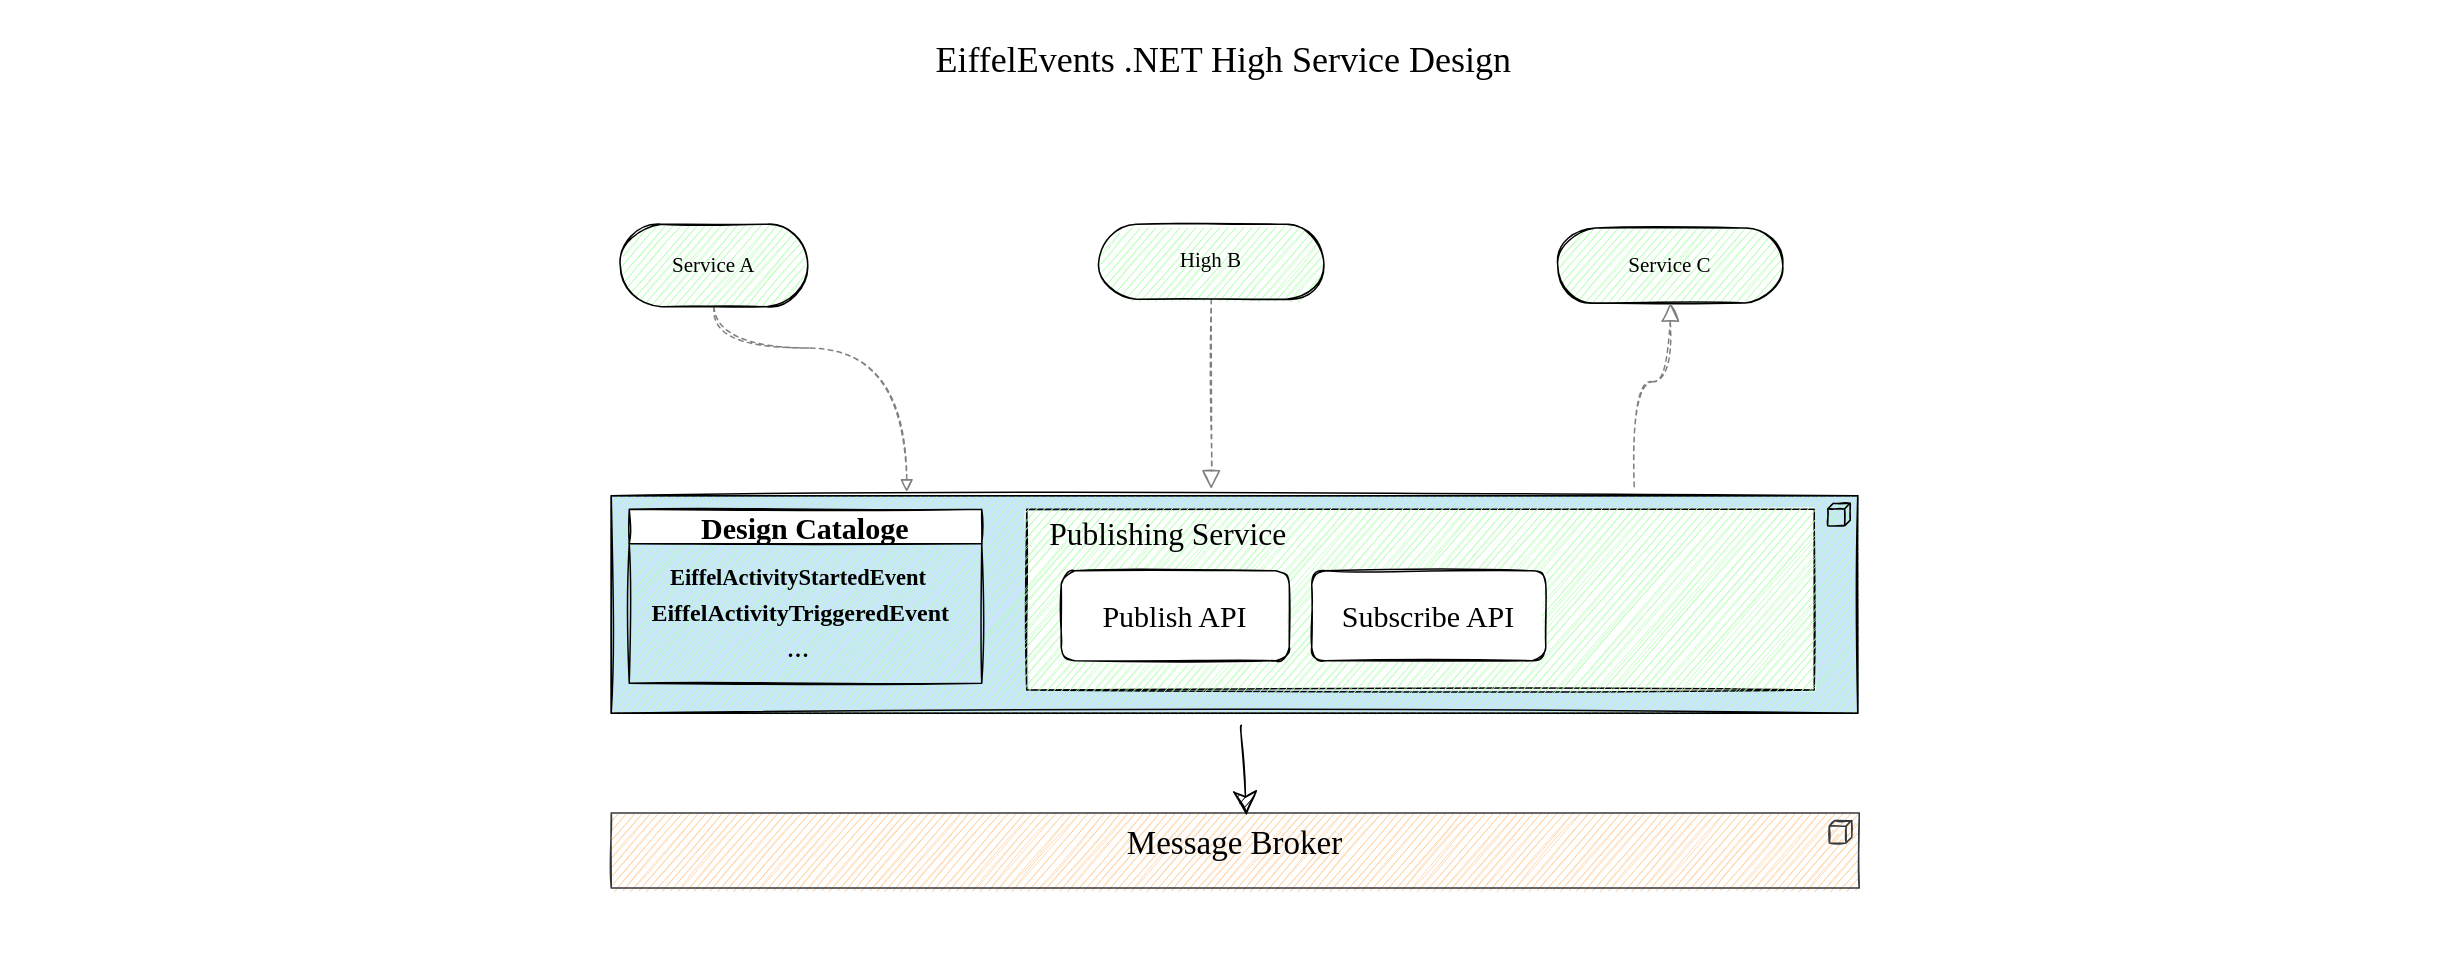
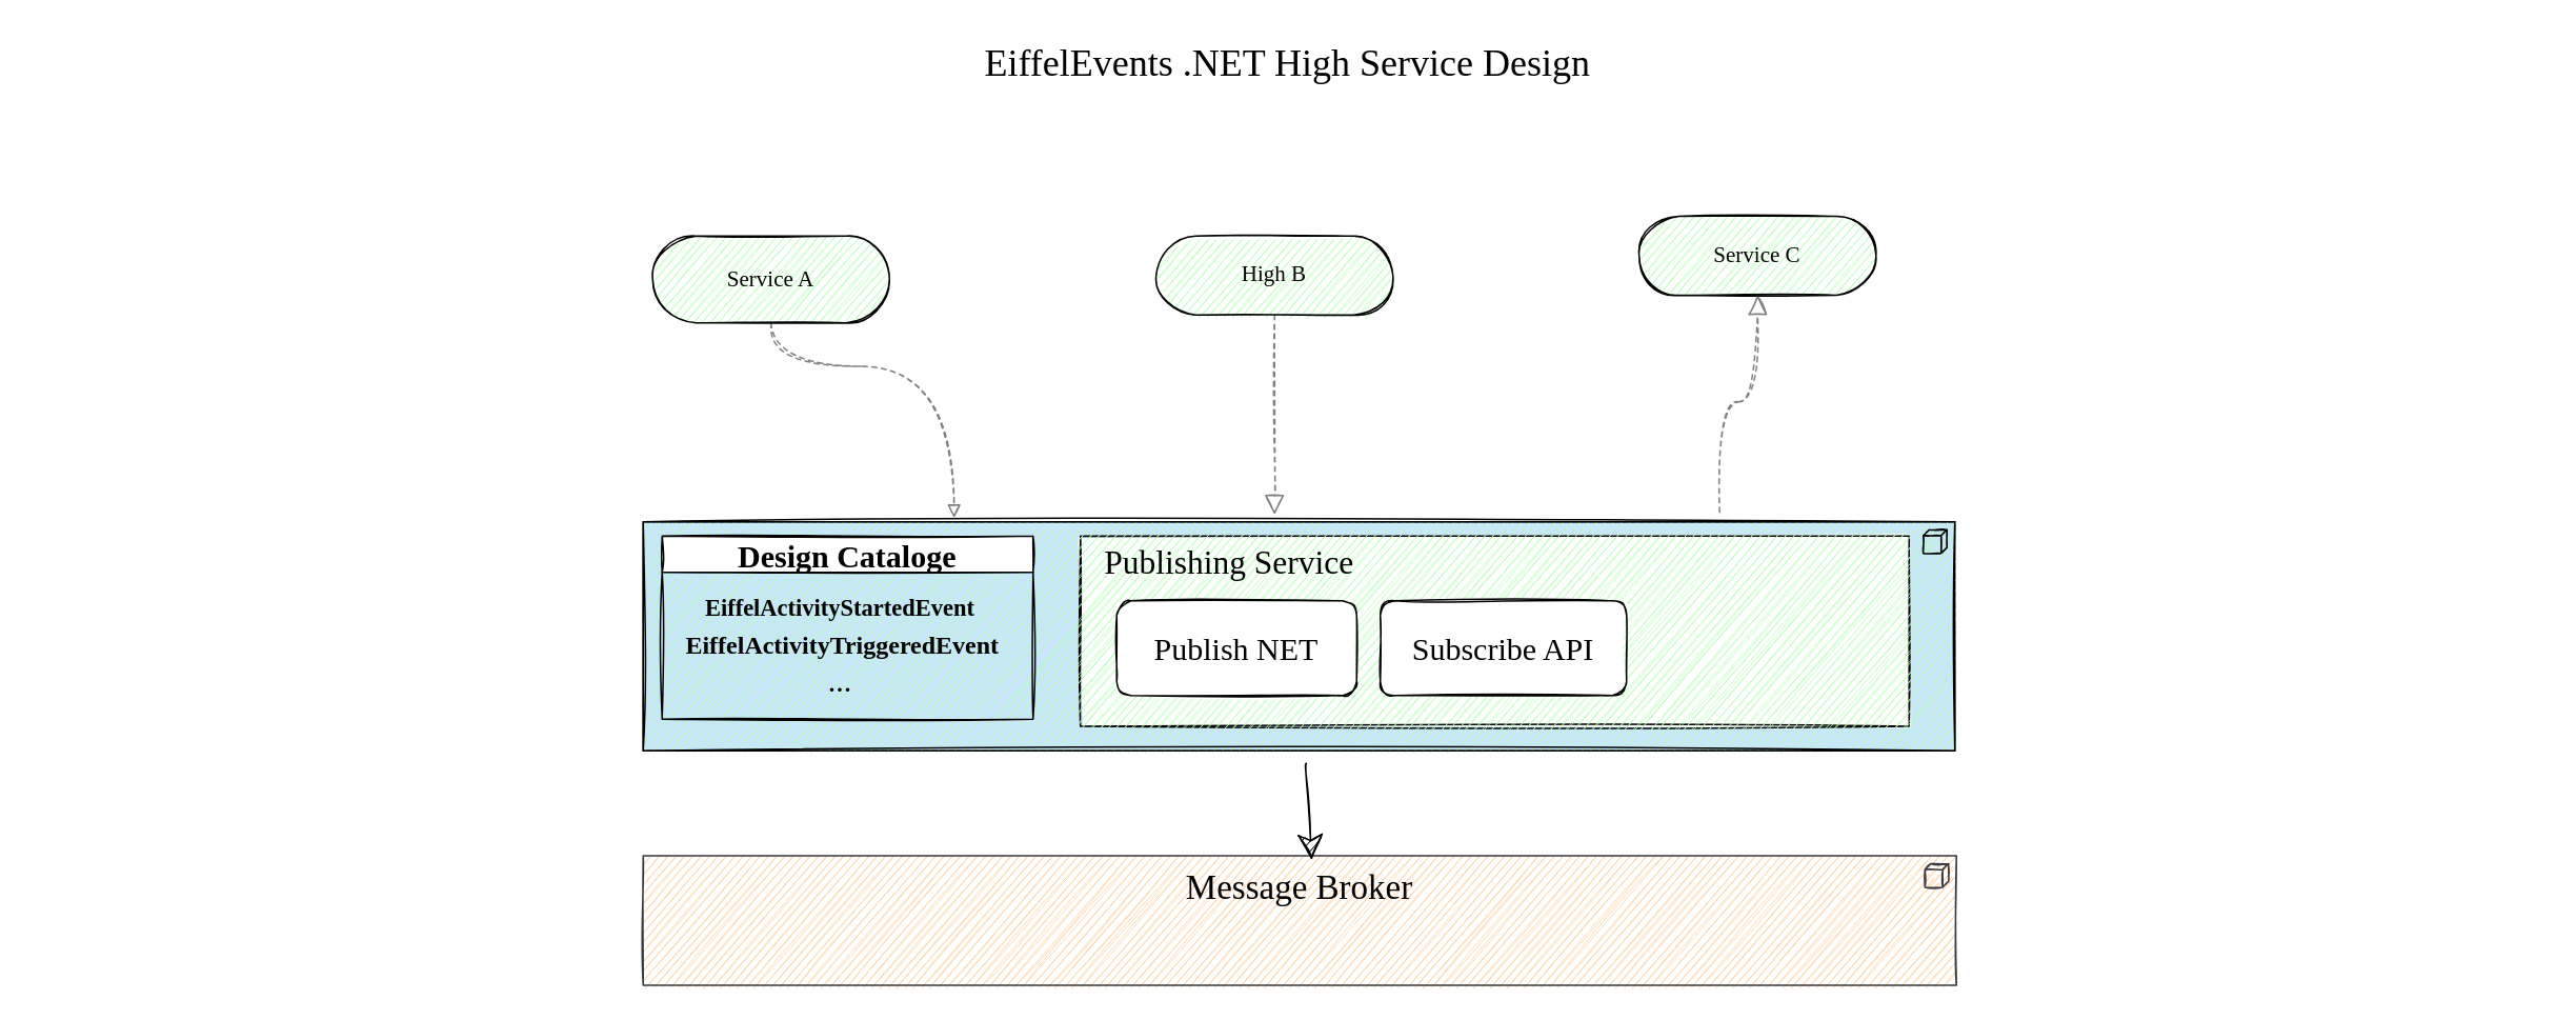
  <mxCell id="0" />
  <mxCell id="1" parent="0" />
- <mxCell id="2" value="&lt;font style=&quot;font-size: 22px&quot;&gt;Message Broker&lt;/font&gt;" style="html=1;whiteSpace=wrap;fillColor=#FFCC99;shape=mxgraph.archimate3.application;appType=node;archiType=square;fontSize=14;verticalAlign=top;sketch=1;hachureGap=4;pointerEvents=0;fontFamily=Architects Daughter;fontSource=https%3A%2F%2Ffonts.googleapis.com%2Fcss%3Ffamily%3DArchitects%2BDaughter;strokeColor=#36393d;" vertex="1" parent="1"><mxGeometry x="407" y="541.5" width="832" height="50" as="geometry" /></mxCell>
+ <mxCell id="2" value="&lt;font style=&quot;font-size: 22px&quot;&gt;Message Broker&lt;/font&gt;" style="html=1;whiteSpace=wrap;fillColor=#FFCC99;shape=mxgraph.archimate3.application;appType=node;archiType=square;fontSize=14;verticalAlign=top;sketch=1;hachureGap=4;pointerEvents=0;fontFamily=Architects Daughter;fontSource=https%3A%2F%2Ffonts.googleapis.com%2Fcss%3Ffamily%3DArchitects%2BDaughter;strokeColor=#36393d;" vertex="1" parent="1"><mxGeometry x="407" y="541.5" width="832" height="82" as="geometry" /></mxCell>
  <mxCell id="3" style="edgeStyle=elbowEdgeStyle;rounded=1;elbow=vertical;html=1;endArrow=block;endFill=0;jettySize=auto;orthogonalLoop=1;strokeColor=#808080;fontSize=14;dashed=1;sketch=1;fontFamily=Architects Daughter;fontSource=https%3A%2F%2Ffonts.googleapis.com%2Fcss%3Ffamily%3DArchitects%2BDaughter;sourcePerimeterSpacing=8;targetPerimeterSpacing=8;curved=1;exitX=0.5;exitY=1;exitDx=0;exitDy=0;exitPerimeter=0;" edge="1" parent="1" source="5"><mxGeometry relative="1" as="geometry"><mxPoint x="604" y="327.5" as="targetPoint" /><Array as="points"><mxPoint x="527" y="231.5" /></Array></mxGeometry></mxCell>
  <mxCell id="4" style="edgeStyle=elbowEdgeStyle;rounded=1;elbow=vertical;html=1;startSize=10;endArrow=block;endFill=0;endSize=10;jettySize=auto;orthogonalLoop=1;strokeColor=#808080;fontSize=14;dashed=1;sketch=1;fontFamily=Architects Daughter;fontSource=https%3A%2F%2Ffonts.googleapis.com%2Fcss%3Ffamily%3DArchitects%2BDaughter;sourcePerimeterSpacing=8;targetPerimeterSpacing=8;curved=1;exitX=0.5;exitY=1;exitDx=0;exitDy=0;exitPerimeter=0;" edge="1" parent="1" source="6"><mxGeometry relative="1" as="geometry"><mxPoint x="807" y="325.5" as="targetPoint" /><Array as="points"><mxPoint x="807" y="314.5" /></Array></mxGeometry></mxCell>
- <mxCell id="5" value="Service A" style="html=1;whiteSpace=wrap;fillColor=#AFFFAF;shape=mxgraph.archimate3.service;fontSize=14;sketch=1;hachureGap=4;pointerEvents=0;fontFamily=Architects Daughter;fontSource=https%3A%2F%2Ffonts.googleapis.com%2Fcss%3Ffamily%3DArchitects%2BDaughter;" vertex="1" parent="1"><mxGeometry x="413" y="149" width="125" height="55" as="geometry" /></mxCell>
+ <mxCell id="5" value="Service A" style="html=1;whiteSpace=wrap;fillColor=#AFFFAF;shape=mxgraph.archimate3.service;fontSize=14;sketch=1;hachureGap=4;pointerEvents=0;fontFamily=Architects Daughter;fontSource=https%3A%2F%2Ffonts.googleapis.com%2Fcss%3Ffamily%3DArchitects%2BDaughter;" vertex="1" parent="1"><mxGeometry x="413" y="149" width="150" height="55" as="geometry" /></mxCell>
  <mxCell id="6" value="High B" style="html=1;whiteSpace=wrap;fillColor=#AFFFAF;shape=mxgraph.archimate3.service;fontSize=14;sketch=1;hachureGap=4;pointerEvents=0;fontFamily=Architects Daughter;fontSource=https%3A%2F%2Ffonts.googleapis.com%2Fcss%3Ffamily%3DArchitects%2BDaughter;" vertex="1" parent="1"><mxGeometry x="732" y="149" width="150" height="50" as="geometry" /></mxCell>
  <mxCell id="7" value="&lt;span style=&quot;font-weight: 400&quot;&gt;&lt;font style=&quot;font-size: 24px&quot;&gt;EiffelEvents .NET High Service Design&lt;/font&gt;&lt;/span&gt;" style="text;strokeColor=none;fillColor=none;html=1;fontSize=24;fontStyle=1;verticalAlign=middle;align=center;sketch=1;hachureGap=4;pointerEvents=0;fontFamily=Architects Daughter;fontSource=https%3A%2F%2Ffonts.googleapis.com%2Fcss%3Ffamily%3DArchitects%2BDaughter;" vertex="1" parent="1"><mxGeometry x="20" y="20" width="1590" height="40" as="geometry" /></mxCell>
- <mxCell id="8" value="Service C" style="html=1;whiteSpace=wrap;fillColor=#AFFFAF;shape=mxgraph.archimate3.service;fontSize=14;sketch=1;hachureGap=4;pointerEvents=0;fontFamily=Architects Daughter;fontSource=https%3A%2F%2Ffonts.googleapis.com%2Fcss%3Ffamily%3DArchitects%2BDaughter;" vertex="1" parent="1"><mxGeometry x="1038" y="151.5" width="150" height="50" as="geometry" /></mxCell>
+ <mxCell id="8" value="Service C" style="html=1;whiteSpace=wrap;fillColor=#AFFFAF;shape=mxgraph.archimate3.service;fontSize=14;sketch=1;hachureGap=4;pointerEvents=0;fontFamily=Architects Daughter;fontSource=https%3A%2F%2Ffonts.googleapis.com%2Fcss%3Ffamily%3DArchitects%2BDaughter;" vertex="1" parent="1"><mxGeometry x="1038" y="136.5" width="150" height="50" as="geometry" /></mxCell>
  <mxCell id="9" value="" style="endArrow=classic;html=1;rounded=0;sketch=1;fontFamily=Architects Daughter;fontSource=https%3A%2F%2Ffonts.googleapis.com%2Fcss%3Ffamily%3DArchitects%2BDaughter;fontSize=20;startSize=14;endSize=14;sourcePerimeterSpacing=8;targetPerimeterSpacing=8;edgeStyle=none;curved=1;entryX=0.509;entryY=0.034;entryDx=0;entryDy=0;entryPerimeter=0;" edge="1" parent="1" source="13" target="2"><mxGeometry width="50" height="50" relative="1" as="geometry"><mxPoint x="720" y="418.5" as="sourcePoint" /><mxPoint x="770" y="368.5" as="targetPoint" /></mxGeometry></mxCell>
  <mxCell id="10" style="edgeStyle=elbowEdgeStyle;rounded=1;elbow=vertical;html=1;startSize=10;endArrow=block;endFill=0;endSize=10;jettySize=auto;orthogonalLoop=1;strokeColor=#808080;fontSize=14;dashed=1;sketch=1;fontFamily=Architects Daughter;fontSource=https%3A%2F%2Ffonts.googleapis.com%2Fcss%3Ffamily%3DArchitects%2BDaughter;sourcePerimeterSpacing=8;targetPerimeterSpacing=8;curved=1;entryX=0.5;entryY=1;entryDx=0;entryDy=0;entryPerimeter=0;" edge="1" parent="1" target="8"><mxGeometry relative="1" as="geometry"><mxPoint x="817" y="335.5" as="targetPoint" /><Array as="points"><mxPoint x="1089" y="254" /></Array><mxPoint x="1089" y="324" as="sourcePoint" /></mxGeometry></mxCell>
  <mxCell id="11" value="" style="group;fillColor=#cce5ff;strokeColor=#36393d;" vertex="1" connectable="0" parent="1"><mxGeometry x="407" y="330" width="831" height="145" as="geometry" /></mxCell>
  <mxCell id="12" value="" style="rounded=0;whiteSpace=wrap;html=1;sketch=1;hachureGap=4;fontFamily=Architects Daughter;fontSource=https%3A%2F%2Ffonts.googleapis.com%2Fcss%3Ffamily%3DArchitects%2BDaughter;fontSize=20;" vertex="1" parent="11"><mxGeometry x="277" y="9" width="525" height="120.5" as="geometry" /></mxCell>
  <mxCell id="13" value="" style="html=1;whiteSpace=wrap;fillColor=#AFFFAF;shape=mxgraph.archimate3.application;appType=node;archiType=square;fontSize=14;verticalAlign=top;sketch=1;hachureGap=4;pointerEvents=0;fontFamily=Architects Daughter;fontSource=https%3A%2F%2Ffonts.googleapis.com%2Fcss%3Ffamily%3DArchitects%2BDaughter;" vertex="1" parent="11"><mxGeometry width="831" height="145" as="geometry" /></mxCell>
- <mxCell id="14" value="Publish API" style="rounded=1;whiteSpace=wrap;html=1;sketch=1;hachureGap=4;pointerEvents=0;fontFamily=Architects Daughter;fontSource=https%3A%2F%2Ffonts.googleapis.com%2Fcss%3Ffamily%3DArchitects%2BDaughter;fontSize=20;" vertex="1" parent="11"><mxGeometry x="300" y="50" width="152" height="60" as="geometry" /></mxCell>
+ <mxCell id="14" value="Publish NET" style="rounded=1;whiteSpace=wrap;html=1;sketch=1;hachureGap=4;pointerEvents=0;fontFamily=Architects Daughter;fontSource=https%3A%2F%2Ffonts.googleapis.com%2Fcss%3Ffamily%3DArchitects%2BDaughter;fontSize=20;" vertex="1" parent="11"><mxGeometry x="300" y="50" width="152" height="60" as="geometry" /></mxCell>
  <mxCell id="15" value="Subscribe API" style="rounded=1;whiteSpace=wrap;html=1;sketch=1;hachureGap=4;pointerEvents=0;fontFamily=Architects Daughter;fontSource=https%3A%2F%2Ffonts.googleapis.com%2Fcss%3Ffamily%3DArchitects%2BDaughter;fontSize=20;" vertex="1" parent="11"><mxGeometry x="467" y="50" width="156" height="60" as="geometry" /></mxCell>
  <mxCell id="16" value="" style="group" vertex="1" connectable="0" parent="11"><mxGeometry x="20" y="9" width="227" height="116" as="geometry" /></mxCell>
  <mxCell id="17" value="Design Cataloge" style="swimlane;sketch=1;hachureGap=4;pointerEvents=0;fontFamily=Architects Daughter;fontSource=https%3A%2F%2Ffonts.googleapis.com%2Fcss%3Ffamily%3DArchitects%2BDaughter;fontSize=20;" vertex="1" parent="16"><mxGeometry x="-8" width="235" height="116" as="geometry" /></mxCell>
  <mxCell id="18" value="&lt;font&gt;&lt;b&gt;&lt;font style=&quot;font-size: 15px&quot;&gt;EiffelActivityStartedEvent&lt;/font&gt;&lt;br&gt;&lt;span style=&quot;font-size: 12px&quot;&gt;&amp;nbsp;&lt;/span&gt;&lt;font style=&quot;font-size: 16px&quot;&gt;EiffelActivityTriggeredEvent&lt;br&gt;&lt;/font&gt;&lt;/b&gt;...&lt;br&gt;&lt;/font&gt;" style="text;html=1;strokeColor=none;fillColor=none;align=center;verticalAlign=middle;whiteSpace=wrap;rounded=0;sketch=1;hachureGap=4;pointerEvents=0;fontFamily=Architects Daughter;fontSource=https%3A%2F%2Ffonts.googleapis.com%2Fcss%3Ffamily%3DArchitects%2BDaughter;fontSize=20;" vertex="1" parent="16"><mxGeometry y="43" width="209.89" height="47" as="geometry" /></mxCell>
  <mxCell id="19" value="&lt;span style=&quot;font-size: 21px&quot;&gt;Publishing Service&lt;/span&gt;" style="text;strokeColor=none;fillColor=none;html=1;align=center;verticalAlign=middle;whiteSpace=wrap;rounded=0;sketch=1;hachureGap=4;fontFamily=Architects Daughter;fontSource=https%3A%2F%2Ffonts.googleapis.com%2Fcss%3Ffamily%3DArchitects%2BDaughter;fontSize=20;" vertex="1" parent="11"><mxGeometry x="272" y="11" width="199" height="30" as="geometry" /></mxCell>
